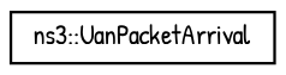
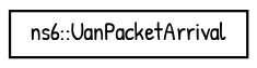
  digraph {
    rankdir=LR
    fontname="Patrick Hand"
-   n1 [color=black fillcolor=white fontname="Patrick Hand" fontsize=10 height=0.2 label="ns3::UanPacketArrival" shape=record style=filled width=0.4]
+   n1 [color=black fillcolor=white fontname="Patrick Hand" fontsize=10 height=0.2 label="ns6::UanPacketArrival" shape=record style=filled width=0.4]
  }
